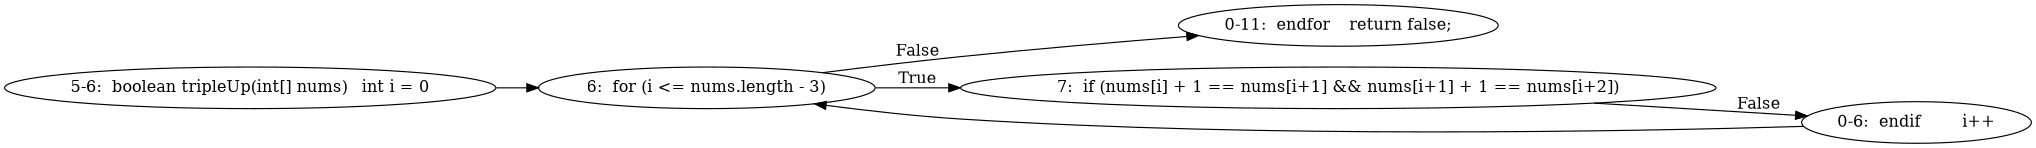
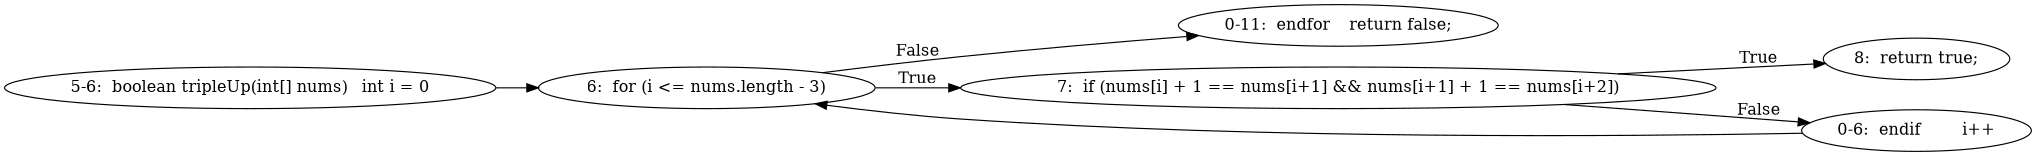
  digraph {
    rankdir=LR
    n1 [label="5-6:  boolean tripleUp(int[] nums)	int i = 0"]
    n2 [label="6:  for (i <= nums.length - 3)"]
    n3 [label="0-11:  endfor	return false;"]
    n4 [label="7:  if (nums[i] + 1 == nums[i+1] && nums[i+1] + 1 == nums[i+2])"]
+   n5 [label="8:  return true;"]
    n6 [label="0-6:  endif	i++"]
    n1 -> n2
    n2 -> n3 [label=False]
    n2 -> n4 [label=True]
+   n4 -> n5 [label=True]
    n4 -> n6 [label=False]
    n6 -> n2
  }
